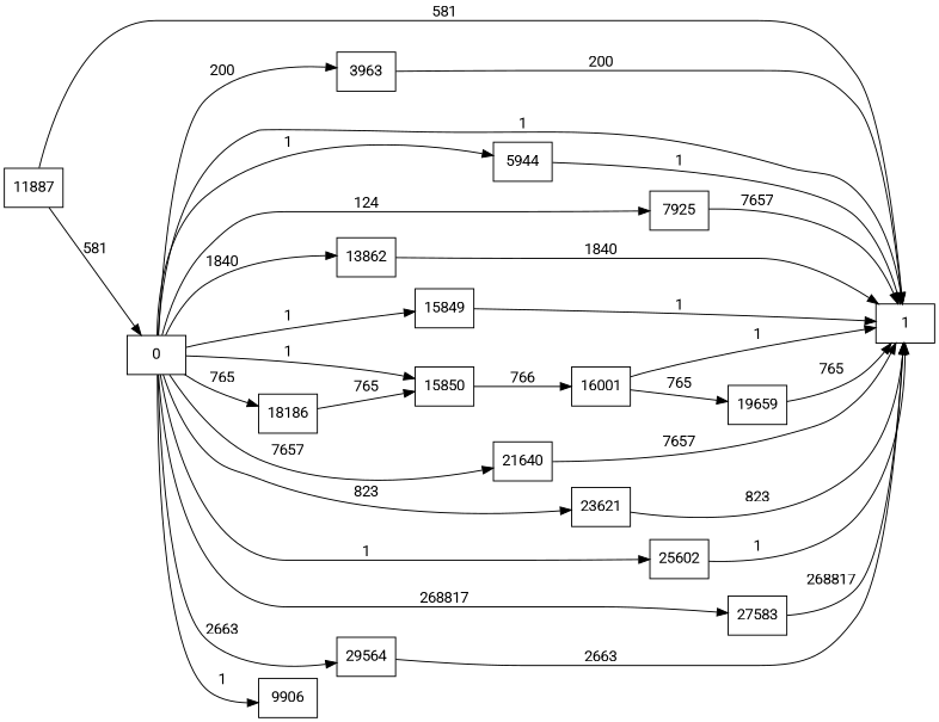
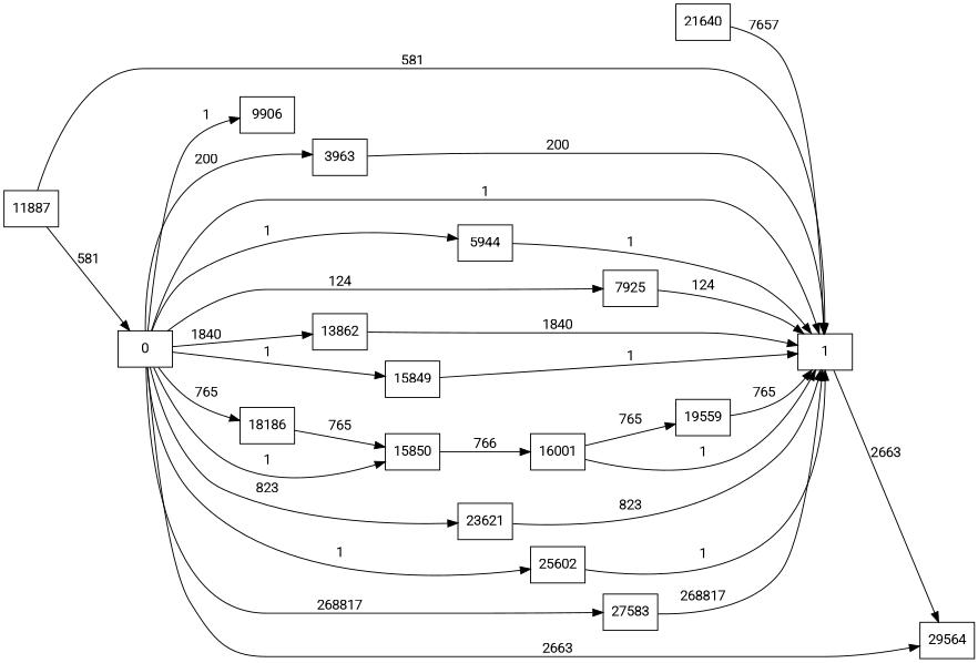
  digraph {
    fontname=Roboto
    rankdir=LR
    node [fontname=Roboto shape=rectangle]
    edge [fontname=Roboto]
    3963
    1
    5944
    7925
    11887
    0
    n7 [label=13862]
    15849
    15850
    16001
-   19659
+   19659 [label=19559]
    18186
    21640
    23621
    25602
    27583
    29564
    9906
    3963 -> 1 [label=200]
    5944 -> 1 [label=1]
-   7925 -> 1 [label=7657]
+   7925 -> 1 [label=124]
    11887 -> 1 [label=581]
    11887 -> 0 [label=581]
    0 -> 3963 [label=200]
    0 -> 1 [label=1]
    0 -> 5944 [label=1]
    0 -> 7925 [label=124]
    0 -> n7 [label=1840]
    0 -> 15849 [label=1]
    0 -> 15850 [label=1]
    0 -> 18186 [label=765]
-   0 -> 21640 [label=7657]
    0 -> 23621 [label=823]
    0 -> 25602 [label=1]
    0 -> 27583 [label=268817]
    0 -> 29564 [label=2663]
    0 -> 9906 [label=1]
    n7 -> 1 [label=1840]
    15849 -> 1 [label=1]
    15850 -> 16001 [label=766]
    16001 -> 1 [label=1]
    16001 -> 19659 [label=765]
    19659 -> 1 [label=765]
    18186 -> 15850 [label=765]
    21640 -> 1 [label=7657]
    23621 -> 1 [label=823]
    25602 -> 1 [label=1]
    27583 -> 1 [label=268817]
-   29564 -> 1 [label=2663]
+   1 -> 29564 [label=2663]
  }
